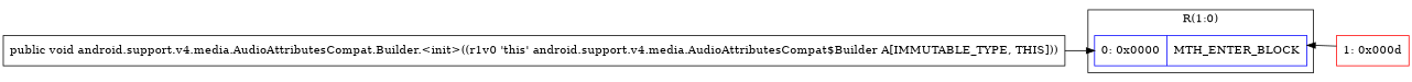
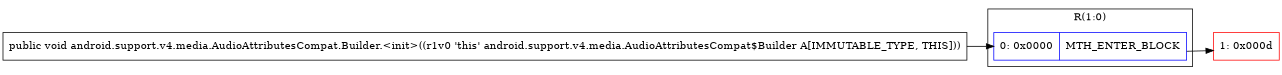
  digraph {
    rankdir=LR
    node [shape=record]
    n1 [color=blue label="{0\:\ 0x0000|MTH_ENTER_BLOCK\l}"]
    n2 [color=red label="{1\:\ 0x000d}"]
    n3 [label="{public void android.support.v4.media.AudioAttributesCompat.Builder.\<init\>((r1v0 'this' android.support.v4.media.AudioAttributesCompat$Builder A[IMMUTABLE_TYPE, THIS])) }"]
    subgraph cluster_1 {
      label="R(1:0)"
      n1
    }
-   n2 -> n1
+   n1 -> n2
    n3 -> n1
  }
